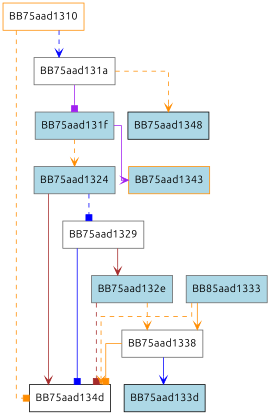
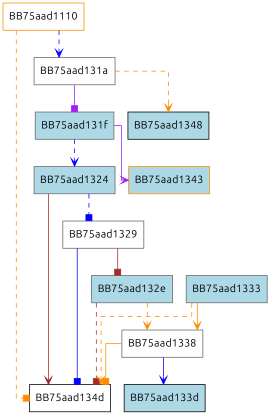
  digraph {
    fontname=Ubuntu
    splines=ortho
    node [color=gray40 fillcolor=lightblue fontname=Ubuntu shape=box style=filled]
    edge [arrowhead=vee color=darkorange fontname=Ubuntu style=dashed]
-   BB75aad1310 [color=darkorange fillcolor=white]
+   BB75aad1310 [color=darkorange fillcolor=white label=BB75aad1110]
    BB75aad134d [color=black fillcolor=white]
    BB75aad131a [fillcolor=white]
    BB75aad1348 [color=black]
    BB75aad131f
    BB75aad1343 [color=darkorange]
    BB75aad1324
    BB75aad1329 [fillcolor=white]
    BB75aad132e
    BB75aad1338 [fillcolor=white]
-   BB75aad1333 [label=BB85aad1333]
+   BB75aad1333
    BB75aad133d [color=black]
    BB75aad1310 -> BB75aad134d [arrowhead=box]
    BB75aad1310 -> BB75aad131a [color=blue]
    BB75aad131a -> BB75aad1348
    BB75aad131a -> BB75aad131f [arrowhead=box color=purple style=solid]
    BB75aad131f -> BB75aad1343 [color=purple style=solid]
-   BB75aad131f -> BB75aad1324
+   BB75aad131f -> BB75aad1324 [color=blue]
    BB75aad1324 -> BB75aad134d [color=brown style=solid]
    BB75aad1324 -> BB75aad1329 [arrowhead=box color=blue]
    BB75aad1329 -> BB75aad134d [arrowhead=box color=blue style=solid]
-   BB75aad1329 -> BB75aad132e [color=brown style=solid]
+   BB75aad1329 -> BB75aad132e [arrowhead=box color=brown style=solid]
    BB75aad132e -> BB75aad134d [arrowhead=box color=brown]
    BB75aad132e -> BB75aad1338
    BB75aad1338 -> BB75aad134d [arrowhead=box style=solid]
    BB75aad1338 -> BB75aad133d [color=blue style=solid]
    BB75aad1333 -> BB75aad134d
    BB75aad1333 -> BB75aad1338 [style=solid]
  }
